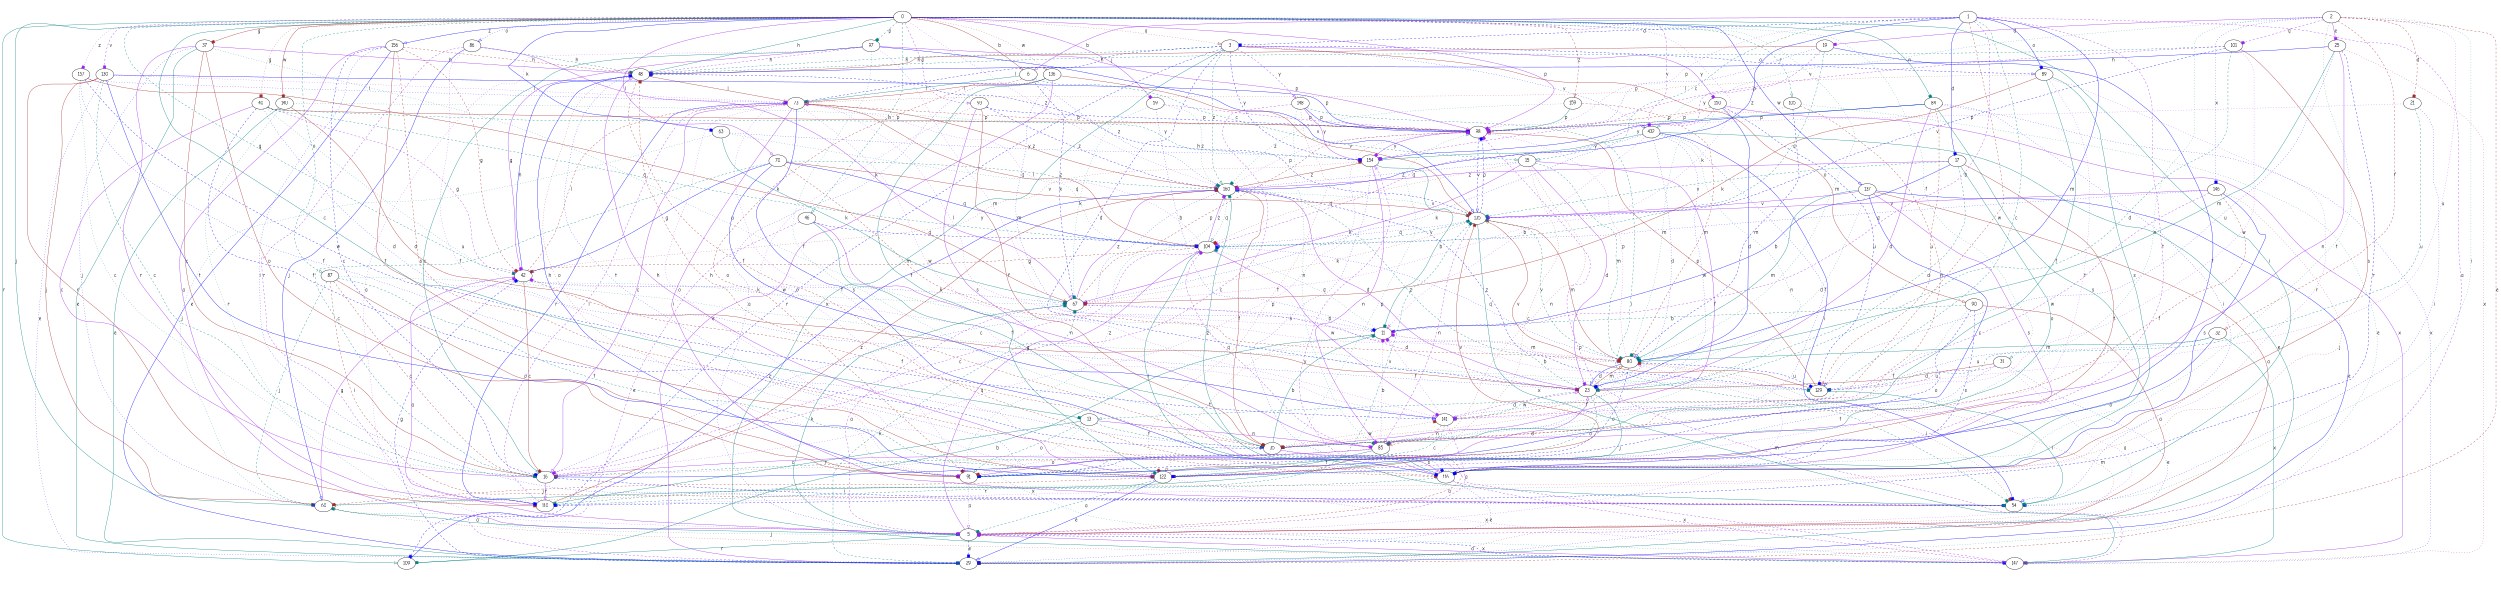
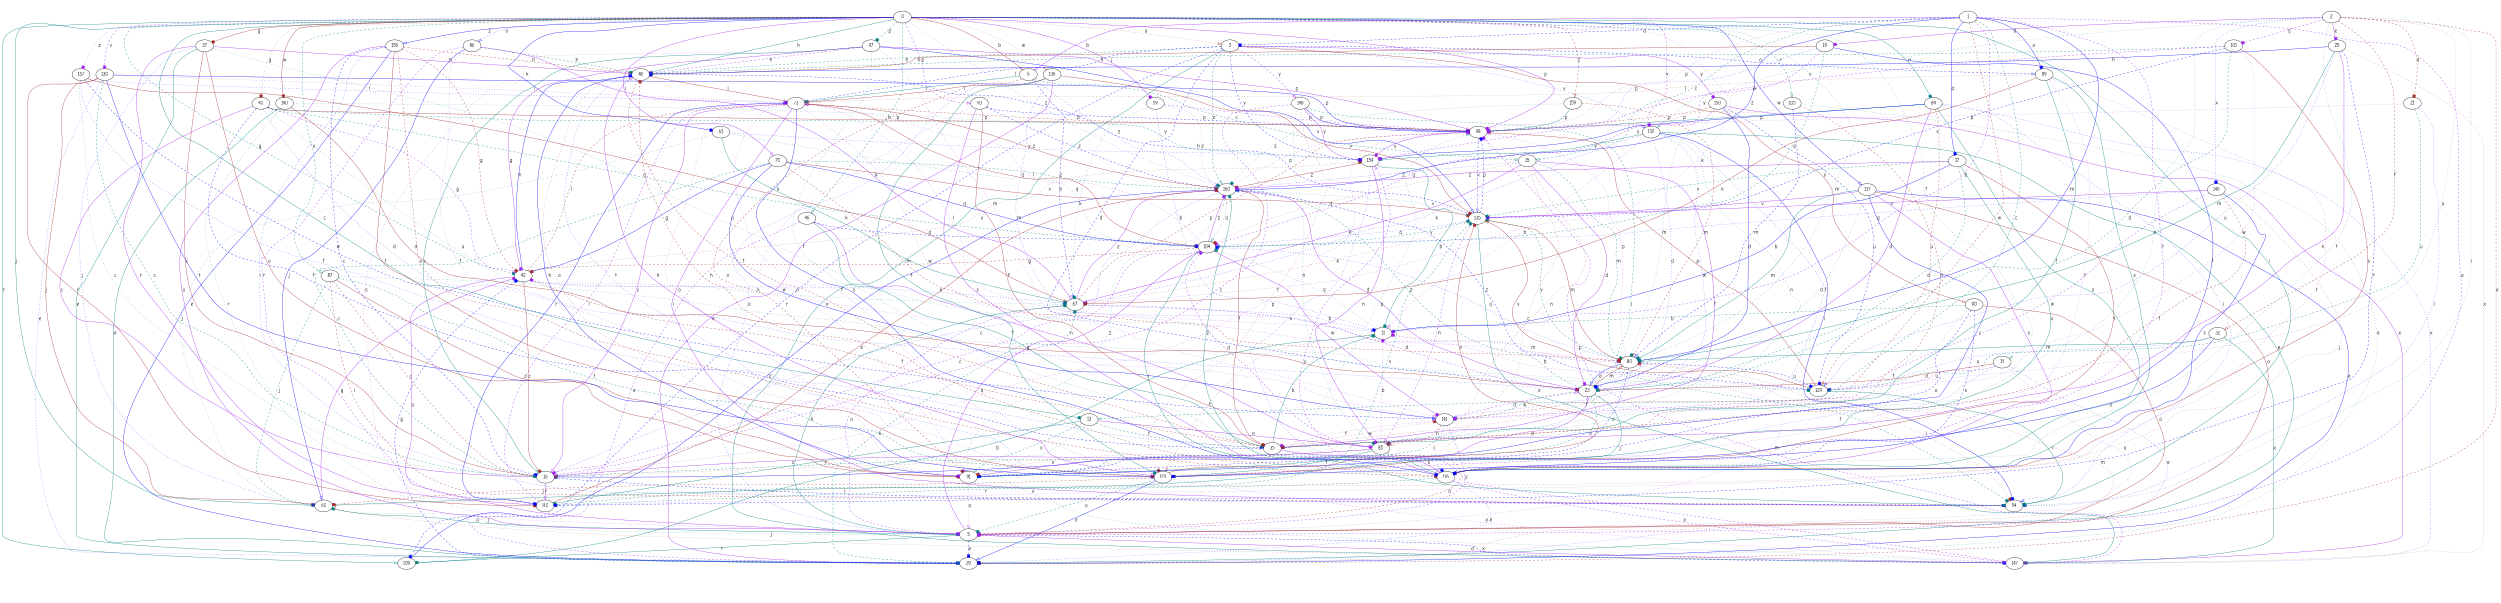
  strict digraph {
    fontname="Comic Neue"
    node [fontname="Comic Neue"]
    edge [arrowhead=onormal color=teal fontname="Comic Neue" style=solid]
    0
    3
    6
    13
    31
    37
    40
    42
    46
    48
    54
    59
    60
    63
    67
    70
    80
    84
    86
    87
    93
    97
    98
    105
    109
    130
-   132 [label=432]
+   132
    136
    137
    140
    156
    157
    159
    160
    89
    23
    73
    90
    147
    148
    150
    154
    15
    91
    85
    35
    110
    5
-   123 [label=122]
+   123
    29
    129
    16
    104
    11
    141
    135
    116
    1
    17
    2
    19
    21
    25
    32
    101
    146
    0 -> 3 [color=brown label=a style=dotted]
    0 -> 6 [color=brown label=b]
    0 -> 13 [arrowhead=box label=c]
    0 -> 31 [label=f style=dotted]
    0 -> 37 [arrowhead=box color=brown label=g]
    0 -> 40 [arrowhead=box color=brown label=g style=dotted]
    0 -> 42 [arrowhead=box label=g style=dashed]
    0 -> 46 [label=h style=dashed]
    0 -> 48 [label=h]
    0 -> 54 [label=i]
    0 -> 59 [arrowhead=box color=purple label=j]
    0 -> 60 [label=j]
    0 -> 63 [arrowhead=box color=blue label=k]
    0 -> 67 [arrowhead=box color=purple label=k style=dotted]
    0 -> 70 [color=purple label=l]
    0 -> 80 [label=m style=dotted]
    0 -> 84 [arrowhead=box label=n]
    0 -> 86 [color=blue label=o style=dotted]
    0 -> 87 [label=o style=dashed]
    0 -> 93 [color=purple label=p style=dashed]
    0 -> 97 [arrowhead=box label=p style=dashed]
    0 -> 98 [arrowhead=box color=purple label=p]
    0 -> 105 [label=r style=dashed]
    0 -> 109 [label=r]
    0 -> 130 [arrowhead=box color=purple label=v style=dashed]
    0 -> 132 [arrowhead=box color=purple label=v style=dashed]
    0 -> 136 [color=brown label=w style=dotted]
    0 -> 137 [color=blue label=w]
    0 -> 140 [arrowhead=box color=brown label=w]
    0 -> 156 [color=blue label=z]
    0 -> 157 [arrowhead=box color=purple label=z style=dotted]
    0 -> 159 [color=brown label=z style=dashed]
    0 -> 160 [color=purple label=z style=dotted]
    3 -> 48 [arrowhead=box label=h style=dashed]
    3 -> 109 [arrowhead=box color=blue label=r style=dashed]
    3 -> 132 [color=blue label=v style=dotted]
    3 -> 160 [label=z style=dashed]
    3 -> 89 [color=blue label=o style=dashed]
    3 -> 23 [arrowhead=box color=blue label=d style=dashed]
    3 -> 73 [color=blue label=l style=dashed]
    3 -> 90 [color=brown label=o]
    3 -> 147 [label=x]
    3 -> 148 [color=purple label=y style=dashed]
    3 -> 150 [arrowhead=box color=purple label=y]
    3 -> 154 [arrowhead=box color=blue label=y style=dashed]
    6 -> 67 [color=blue label=k style=dashed]
    6 -> 160 [color=blue label=z style=dotted]
    6 -> 73 [arrowhead=box label=l]
    6 -> 15 [label=c style=dashed]
    6 -> 91 [arrowhead=box color=brown label=o style=dashed]
    13 -> 147 [label=x style=dotted]
    13 -> 91 [label=o style=dashed]
    13 -> 85 [arrowhead=box color=purple label=n]
    13 -> 35 [label=f style=dashed]
    13 -> 110 [arrowhead=box label=r]
    31 -> 23 [color=brown label=d]
    31 -> 5 [arrowhead=box color=purple label=a style=dotted]
    31 -> 123 [color=blue label=t style=dotted]
    31 -> 29 [color=blue label=e style=dotted]
    31 -> 129 [arrowhead=box color=purple label=u style=dashed]
    37 -> 48 [color=purple label=h]
    37 -> 60 [arrowhead=box color=blue label=j style=dotted]
    37 -> 91 [color=brown label=o]
    37 -> 110 [arrowhead=box color=purple label=r]
    37 -> 29 [label=e]
    37 -> 129 [arrowhead=box label=u style=dotted]
    37 -> 16 [arrowhead=box color=brown label=c]
    40 -> 42 [color=purple label=g style=dashed]
    40 -> 98 [arrowhead=box color=brown label=p]
    40 -> 23 [color=blue label=d style=dotted]
    40 -> 154 [label=y style=dashed]
    40 -> 35 [color=blue label=f style=dashed]
    40 -> 129 [arrowhead=box label=u style=dotted]
    40 -> 16 [color=purple label=c]
    40 -> 104 [label=q style=dashed]
    42 -> 48 [color=blue label=h]
    42 -> 67 [arrowhead=box color=blue label=k style=dotted]
    42 -> 73 [color=brown label=l style=dashed]
    42 -> 154 [arrowhead=box color=brown label=y style=dotted]
    42 -> 35 [arrowhead=box color=brown label=f style=dashed]
    42 -> 5 [color=purple label=a]
    42 -> 16 [arrowhead=box color=brown label=c]
    46 -> 85 [color=purple label=n]
    46 -> 35 [arrowhead=box label=f]
    46 -> 29 [arrowhead=box color=purple label=e style=dashed]
    46 -> 104 [arrowhead=box color=blue label=q style=dashed]
    48 -> 73 [color=brown label=l]
    48 -> 91 [color=brown label=o style=dotted]
    48 -> 35 [arrowhead=box color=brown label=f style=dashed]
    48 -> 123 [arrowhead=box color=blue label=t style=dotted]
    59 -> 67 [arrowhead=box label=k style=dotted]
    59 -> 98 [color=purple label=p style=dashed]
    59 -> 160 [arrowhead=box label=z style=dotted]
    59 -> 11 [arrowhead=box color=blue label=b style=dotted]
    60 -> 42 [arrowhead=box color=purple label=g]
    60 -> 5 [arrowhead=box label=a]
    63 -> 60 [label=j style=dotted]
    63 -> 67 [arrowhead=box label=k]
    63 -> 154 [arrowhead=box color=blue label=y style=dotted]
    63 -> 104 [label=q style=dotted]
    67 -> 98 [arrowhead=box color=brown label=p style=dashed]
    67 -> 160 [arrowhead=box color=purple label=z]
    67 -> 23 [arrowhead=box color=purple label=d style=dashed]
    67 -> 5 [color=purple label=a style=dashed]
    67 -> 11 [color=blue label=b style=dotted]
    70 -> 42 [color=blue label=g]
    70 -> 80 [color=brown label=m style=dashed]
    70 -> 160 [arrowhead=box label=z style=dashed]
    70 -> 16 [label=c style=dashed]
    70 -> 104 [arrowhead=box color=blue label=q]
    70 -> 141 [color=blue label=w]
    70 -> 135 [arrowhead=box color=brown label=v]
    80 -> 54 [arrowhead=box color=brown label=i style=dotted]
    80 -> 98 [color=purple label=p style=dotted]
    80 -> 23 [color=blue label=d]
    80 -> 91 [color=blue label=o style=dashed]
    80 -> 35 [arrowhead=box color=brown label=f style=dotted]
    80 -> 129 [arrowhead=box color=blue label=u style=dashed]
    80 -> 104 [arrowhead=box color=blue label=q style=dotted]
    80 -> 135 [arrowhead=box label=v style=dashed]
    84 -> 54 [color=blue label=i style=dotted]
    84 -> 98 [label=p]
    84 -> 23 [arrowhead=box color=purple label=d]
    84 -> 147 [color=blue label=x style=dotted]
    84 -> 154 [arrowhead=box color=blue label=y]
    84 -> 129 [color=brown label=u style=dashed]
    84 -> 116 [label=s]
    86 -> 48 [arrowhead=box label=h style=dashed]
    86 -> 60 [color=blue label=j]
    86 -> 67 [color=purple label=k]
    86 -> 110 [color=purple label=r style=dashed]
    86 -> 123 [color=purple label=t style=dotted]
    87 -> 54 [arrowhead=box color=brown label=i style=dashed]
    87 -> 60 [label=j style=dashed]
    87 -> 67 [label=k style=dotted]
    87 -> 91 [arrowhead=box color=brown label=o]
    87 -> 123 [arrowhead=box label=t style=dashed]
    87 -> 16 [color=brown label=c style=dashed]
    93 -> 98 [arrowhead=box color=blue label=p style=dashed]
    93 -> 160 [color=blue label=z style=dashed]
    93 -> 91 [color=purple label=o style=dotted]
    93 -> 35 [arrowhead=box color=brown label=f]
    93 -> 116 [arrowhead=box color=purple label=s]
    97 -> 42 [arrowhead=box color=purple label=g]
    97 -> 48 [arrowhead=box color=purple label=h style=dashed]
    97 -> 80 [color=purple label=m style=dotted]
    97 -> 98 [color=purple label=p]
    97 -> 35 [arrowhead=box label=f style=dotted]
    97 -> 5 [arrowhead=box color=purple label=a style=dotted]
    97 -> 16 [label=c]
    97 -> 135 [color=blue label=v]
    98 -> 154 [arrowhead=box color=purple label=y]
    98 -> 135 [color=blue label=v style=dashed]
    105 -> 80 [color=blue label=m style=dashed]
    105 -> 98 [color=brown label=p style=dotted]
    105 -> 85 [arrowhead=box color=brown label=n style=dashed]
    105 -> 29 [arrowhead=box label=e style=dotted]
    109 -> 160 [color=blue label=z]
    109 -> 11 [label=b]
    130 -> 60 [color=brown label=j]
    130 -> 98 [color=blue label=p]
    130 -> 73 [arrowhead=box color=purple label=l style=dotted]
    130 -> 110 [arrowhead=box color=brown label=r]
    130 -> 123 [color=blue label=t]
    130 -> 29 [color=blue label=e style=dotted]
    130 -> 16 [arrowhead=box label=c style=dashed]
    132 -> 54 [arrowhead=box color=blue label=i]
    132 -> 67 [color=blue label=k style=dotted]
    132 -> 23 [color=blue label=d style=dotted]
    132 -> 154 [label=y]
    132 -> 85 [arrowhead=box label=n style=dotted]
    132 -> 35 [arrowhead=box color=blue label=f style=dotted]
    132 -> 29 [label=e]
    132 -> 11 [color=purple label=b style=dotted]
    132 -> 141 [color=blue label=w style=dotted]
    136 -> 80 [color=blue label=m style=dotted]
    136 -> 73 [color=brown label=l]
    136 -> 5 [color=blue label=a style=dotted]
    136 -> 123 [arrowhead=box label=t]
    136 -> 29 [color=purple label=e]
    136 -> 135 [arrowhead=box color=brown label=v]
    137 -> 80 [arrowhead=box label=m]
    137 -> 23 [arrowhead=box label=d style=dotted]
    137 -> 5 [color=brown label=a]
    137 -> 29 [arrowhead=box color=blue label=e]
    137 -> 16 [arrowhead=box color=blue label=c]
    137 -> 135 [arrowhead=box color=purple label=v]
    137 -> 116 [color=purple label=s]
    140 -> 98 [label=p style=dotted]
    140 -> 23 [arrowhead=box color=brown label=d]
    140 -> 110 [label=r style=dotted]
    140 -> 29 [arrowhead=box label=e]
    156 -> 42 [arrowhead=box color=brown label=g style=dashed]
    156 -> 48 [color=brown label=h style=dashed]
    156 -> 54 [color=blue label=i style=dotted]
    156 -> 5 [arrowhead=box color=purple label=a]
    156 -> 123 [arrowhead=box color=brown label=t]
    156 -> 29 [color=blue label=e]
    156 -> 16 [arrowhead=box color=blue label=c style=dashed]
    156 -> 116 [arrowhead=box color=brown label=s style=dashed]
    157 -> 67 [color=brown label=k]
    157 -> 73 [color=blue label=l style=dotted]
    157 -> 35 [color=blue label=f style=dotted]
    157 -> 16 [label=c style=dotted]
    157 -> 141 [color=blue label=w style=dashed]
    159 -> 80 [color=brown label=m style=dashed]
    159 -> 98 [arrowhead=box label=p]
    159 -> 160 [arrowhead=box label=z style=dotted]
    160 -> 98 [arrowhead=box color=purple label=p style=dotted]
    160 -> 23 [color=purple label=d]
    160 -> 35 [arrowhead=box color=brown label=f]
    160 -> 16 [color=blue label=c style=dotted]
    160 -> 104 [label=q style=dotted]
    160 -> 135 [label=v style=dotted]
    89 -> 67 [arrowhead=box color=brown label=k]
    89 -> 73 [color=brown label=l style=dotted]
    89 -> 35 [label=f]
    89 -> 110 [color=purple label=r style=dotted]
    89 -> 123 [color=purple label=t style=dotted]
    89 -> 116 [arrowhead=box label=s]
    23 -> 60 [label=j]
    23 -> 80 [color=brown label=m]
    23 -> 160 [arrowhead=box label=z style=dashed]
    23 -> 91 [arrowhead=box label=o style=dashed]
    23 -> 141 [arrowhead=box label=w style=dashed]
    73 -> 54 [arrowhead=box color=purple label=i]
    73 -> 98 [arrowhead=box color=brown label=p style=dashed]
    73 -> 160 [color=brown label=z]
    73 -> 91 [arrowhead=box color=purple label=o style=dotted]
    73 -> 110 [arrowhead=box color=blue label=r]
    73 -> 123 [color=purple label=t style=dotted]
    73 -> 16 [color=purple label=c]
    73 -> 104 [color=brown label=q]
    73 -> 141 [color=purple label=w style=dotted]
    73 -> 116 [arrowhead=box color=blue label=s]
    90 -> 91 [arrowhead=box color=blue label=o style=dashed]
    90 -> 35 [label=f style=dotted]
    90 -> 5 [arrowhead=box color=brown label=a]
    90 -> 11 [label=b style=dashed]
    90 -> 116 [arrowhead=box color=blue label=s style=dashed]
    147 -> 60 [color=brown label=j style=dotted]
    147 -> 98 [arrowhead=box color=purple label=p style=dashed]
    147 -> 154 [color=purple label=y style=dashed]
    147 -> 5 [arrowhead=box color=purple label=a]
    148 -> 54 [arrowhead=box label=i style=dashed]
    148 -> 98 [arrowhead=box color=blue label=p]
    148 -> 154 [color=purple label=y]
    148 -> 85 [arrowhead=box label=n style=dotted]
    148 -> 123 [arrowhead=box color=brown label=t style=dotted]
    148 -> 16 [color=purple label=c style=dashed]
    150 -> 80 [arrowhead=box label=m style=dotted]
    150 -> 98 [arrowhead=box color=brown label=p style=dashed]
    150 -> 23 [arrowhead=box color=blue label=d]
    150 -> 147 [arrowhead=box color=purple label=x]
    150 -> 129 [arrowhead=box color=blue label=u style=dashed]
    150 -> 104 [arrowhead=box color=purple label=q style=dashed]
    154 -> 160 [arrowhead=box color=brown label=z]
    154 -> 85 [arrowhead=box color=purple label=n]
    154 -> 11 [arrowhead=box label=b]
    154 -> 116 [arrowhead=box color=blue label=s style=dotted]
    15 -> 67 [color=purple label=k]
    15 -> 80 [arrowhead=box label=m style=dashed]
    15 -> 160 [color=blue label=z style=dotted]
    15 -> 23 [arrowhead=box color=purple label=d]
-   15 -> 85 [color=brown label=n style=dotted]
+   15 -> 85 [arrowhead=box color=brown label=n style=dotted]
    15 -> 35 [color=purple label=f]
    15 -> 16 [arrowhead=box color=brown label=c style=dotted]
    15 -> 104 [arrowhead=box color=brown label=q style=dotted]
    91 -> 48 [arrowhead=box color=blue label=h]
    91 -> 160 [label=z style=dotted]
    91 -> 23 [color=purple label=d]
    91 -> 5 [color=purple label=a style=dotted]
    85 -> 91 [arrowhead=box color=brown label=o style=dotted]
    85 -> 5 [color=brown label=a style=dashed]
    85 -> 123 [label=t]
    85 -> 16 [color=purple label=c]
    85 -> 104 [arrowhead=box color=purple label=q style=dashed]
    85 -> 11 [arrowhead=box color=purple label=b style=dotted]
    35 -> 11 [arrowhead=box label=b]
    35 -> 141 [arrowhead=box color=brown label=w style=dotted]
    35 -> 116 [color=purple label=s]
    110 -> 160 [arrowhead=box color=brown label=z]
    110 -> 73 [color=purple label=l style=dashed]
    110 -> 135 [arrowhead=box label=v style=dashed]
    5 -> 60 [arrowhead=box label=j style=dotted]
    5 -> 67 [arrowhead=box label=k]
    5 -> 80 [color=purple label=m style=dotted]
    5 -> 109 [arrowhead=box label=r]
    5 -> 147 [arrowhead=box color=blue label=x style=dashed]
    5 -> 29 [arrowhead=box color=blue label=e style=dashed]
    5 -> 104 [color=purple label=q]
    123 -> 48 [color=purple label=h]
    123 -> 60 [arrowhead=box color=brown label=j style=dashed]
    123 -> 98 [label=p style=dotted]
    123 -> 147 [color=purple label=x style=dotted]
    123 -> 5 [arrowhead=box label=a style=dashed]
    123 -> 29 [color=blue label=e]
    123 -> 135 [arrowhead=box color=brown label=v]
    29 -> 42 [arrowhead=box color=blue label=g style=dashed]
    29 -> 67 [arrowhead=box label=k style=dashed]
    29 -> 80 [arrowhead=box color=brown label=m style=dotted]
    129 -> 54 [arrowhead=box label=i]
    129 -> 98 [color=brown label=p]
    129 -> 160 [color=blue label=z style=dashed]
    129 -> 11 [arrowhead=box color=purple label=b style=dotted]
    129 -> 135 [color=brown label=v]
    16 -> 54 [arrowhead=box color=blue label=i style=dashed]
    16 -> 98 [arrowhead=box color=purple label=p style=dotted]
    16 -> 110 [color=purple label=r]
    104 -> 42 [arrowhead=box color=brown label=g style=dashed]
    104 -> 54 [arrowhead=box label=i]
    104 -> 160 [arrowhead=box color=purple label=z]
    104 -> 73 [color=purple label=l style=dotted]
    104 -> 16 [arrowhead=box color=purple label=c style=dashed]
    104 -> 141 [arrowhead=box color=purple label=w]
    104 -> 135 [arrowhead=box label=v style=dashed]
    11 -> 80 [arrowhead=box color=brown label=m style=dotted]
    11 -> 73 [color=purple label=l style=dotted]
    11 -> 123 [color=brown label=t style=dotted]
    11 -> 104 [arrowhead=box label=q style=dotted]
    141 -> 42 [arrowhead=box color=purple label=g style=dotted]
    141 -> 23 [color=purple label=d style=dashed]
    141 -> 85 [color=brown label=n style=dashed]
-   141 -> 11 [arrowhead=box color=purple label=f style=dotted]
+   141 -> 35 [arrowhead=box color=purple label=f style=dotted]
    141 -> 5 [color=purple label=a style=dashed]
    141 -> 16 [label=c style=dashed]
    135 -> 48 [arrowhead=box color=blue label=h style=dashed]
    135 -> 67 [color=brown label=k style=dotted]
    135 -> 80 [arrowhead=box color=brown label=m]
    135 -> 98 [arrowhead=box color=blue label=p style=dashed]
    135 -> 147 [label=x]
    135 -> 85 [color=purple label=n style=dashed]
    135 -> 104 [color=blue label=q style=dotted]
    116 -> 48 [arrowhead=box color=brown label=h style=dashed]
    116 -> 160 [arrowhead=box label=z]
    116 -> 147 [color=purple label=x style=dashed]
    116 -> 110 [label=r style=dashed]
    116 -> 29 [arrowhead=box color=blue label=e style=dotted]
    1 -> 3 [arrowhead=box color=blue label=a style=dashed]
    1 -> 6 [color=purple label=b]
    1 -> 13 [label=c style=dashed]
    1 -> 80 [arrowhead=box color=blue label=m]
    1 -> 98 [color=purple label=p style=dotted]
    1 -> 160 [color=blue label=z]
    1 -> 89 [arrowhead=box color=blue label=o]
    1 -> 15 [label=c style=dashed]
    1 -> 5 [arrowhead=box color=purple label=a style=dashed]
    1 -> 123 [arrowhead=box color=purple label=t style=dashed]
    1 -> 11 [arrowhead=box color=purple label=b style=dashed]
    1 -> 141 [color=brown label=w style=dashed]
    1 -> 17 [arrowhead=box color=blue label=d]
    17 -> 160 [arrowhead=box color=purple label=z]
    17 -> 23 [label=d style=dashed]
    17 -> 91 [label=o]
    17 -> 123 [color=brown label=t]
    17 -> 11 [color=blue label=b]
    17 -> 135 [arrowhead=box label=v style=dashed]
    2 -> 54 [arrowhead=box label=i style=dotted]
    2 -> 132 [label=v style=dotted]
    2 -> 85 [label=n style=dotted]
    2 -> 123 [label=t style=dotted]
    2 -> 29 [color=brown label=e style=dashed]
    2 -> 129 [color=purple label=u style=dotted]
    2 -> 19 [arrowhead=box color=purple label=d]
    2 -> 21 [arrowhead=box color=brown label=d style=dashed]
    2 -> 25 [arrowhead=box color=purple label=e]
    2 -> 32 [color=brown label=f style=dashed]
    2 -> 101 [arrowhead=box color=purple label=q style=dashed]
    2 -> 146 [arrowhead=box color=blue label=x style=dotted]
    19 -> 48 [arrowhead=box color=brown label=h]
    19 -> 98 [arrowhead=box color=blue label=p style=dotted]
    19 -> 154 [arrowhead=box color=purple label=y style=dashed]
    19 -> 123 [arrowhead=box color=blue label=t]
    19 -> 104 [label=q style=dashed]
    21 -> 54 [color=blue label=i style=dotted]
    21 -> 98 [arrowhead=box color=purple label=p style=dotted]
    21 -> 129 [arrowhead=box label=u style=dashed]
    25 -> 48 [arrowhead=box color=blue label=h]
    25 -> 80 [arrowhead=box label=m]
    25 -> 147 [color=brown label=x style=dotted]
    25 -> 85 [color=purple label=n]
    25 -> 110 [arrowhead=box color=blue label=r style=dashed]
    25 -> 129 [color=blue label=u style=dotted]
    32 -> 80 [label=m]
    32 -> 147 [label=x]
    32 -> 91 [color=blue label=o]
    32 -> 129 [color=blue label=u style=dotted]
    101 -> 48 [label=h style=dashed]
-   101 -> 98 [arrowhead=box color=purple label=p style=dashed]
+   101 -> 98 [arrowhead=box color=purple label=w style=dashed]
    101 -> 23 [arrowhead=box label=d style=dashed]
    101 -> 141 [color=purple label=w style=dotted]
    101 -> 135 [color=blue label=v style=dashed]
    101 -> 116 [color=brown label=s]
    146 -> 60 [color=brown label=j style=dotted]
    146 -> 35 [arrowhead=box color=brown label=f style=dashed]
    146 -> 104 [color=blue label=q style=dotted]
    146 -> 141 [arrowhead=box color=purple label=w style=dashed]
    146 -> 135 [color=purple label=v]
    146 -> 116 [arrowhead=box color=blue label=s]
  }
